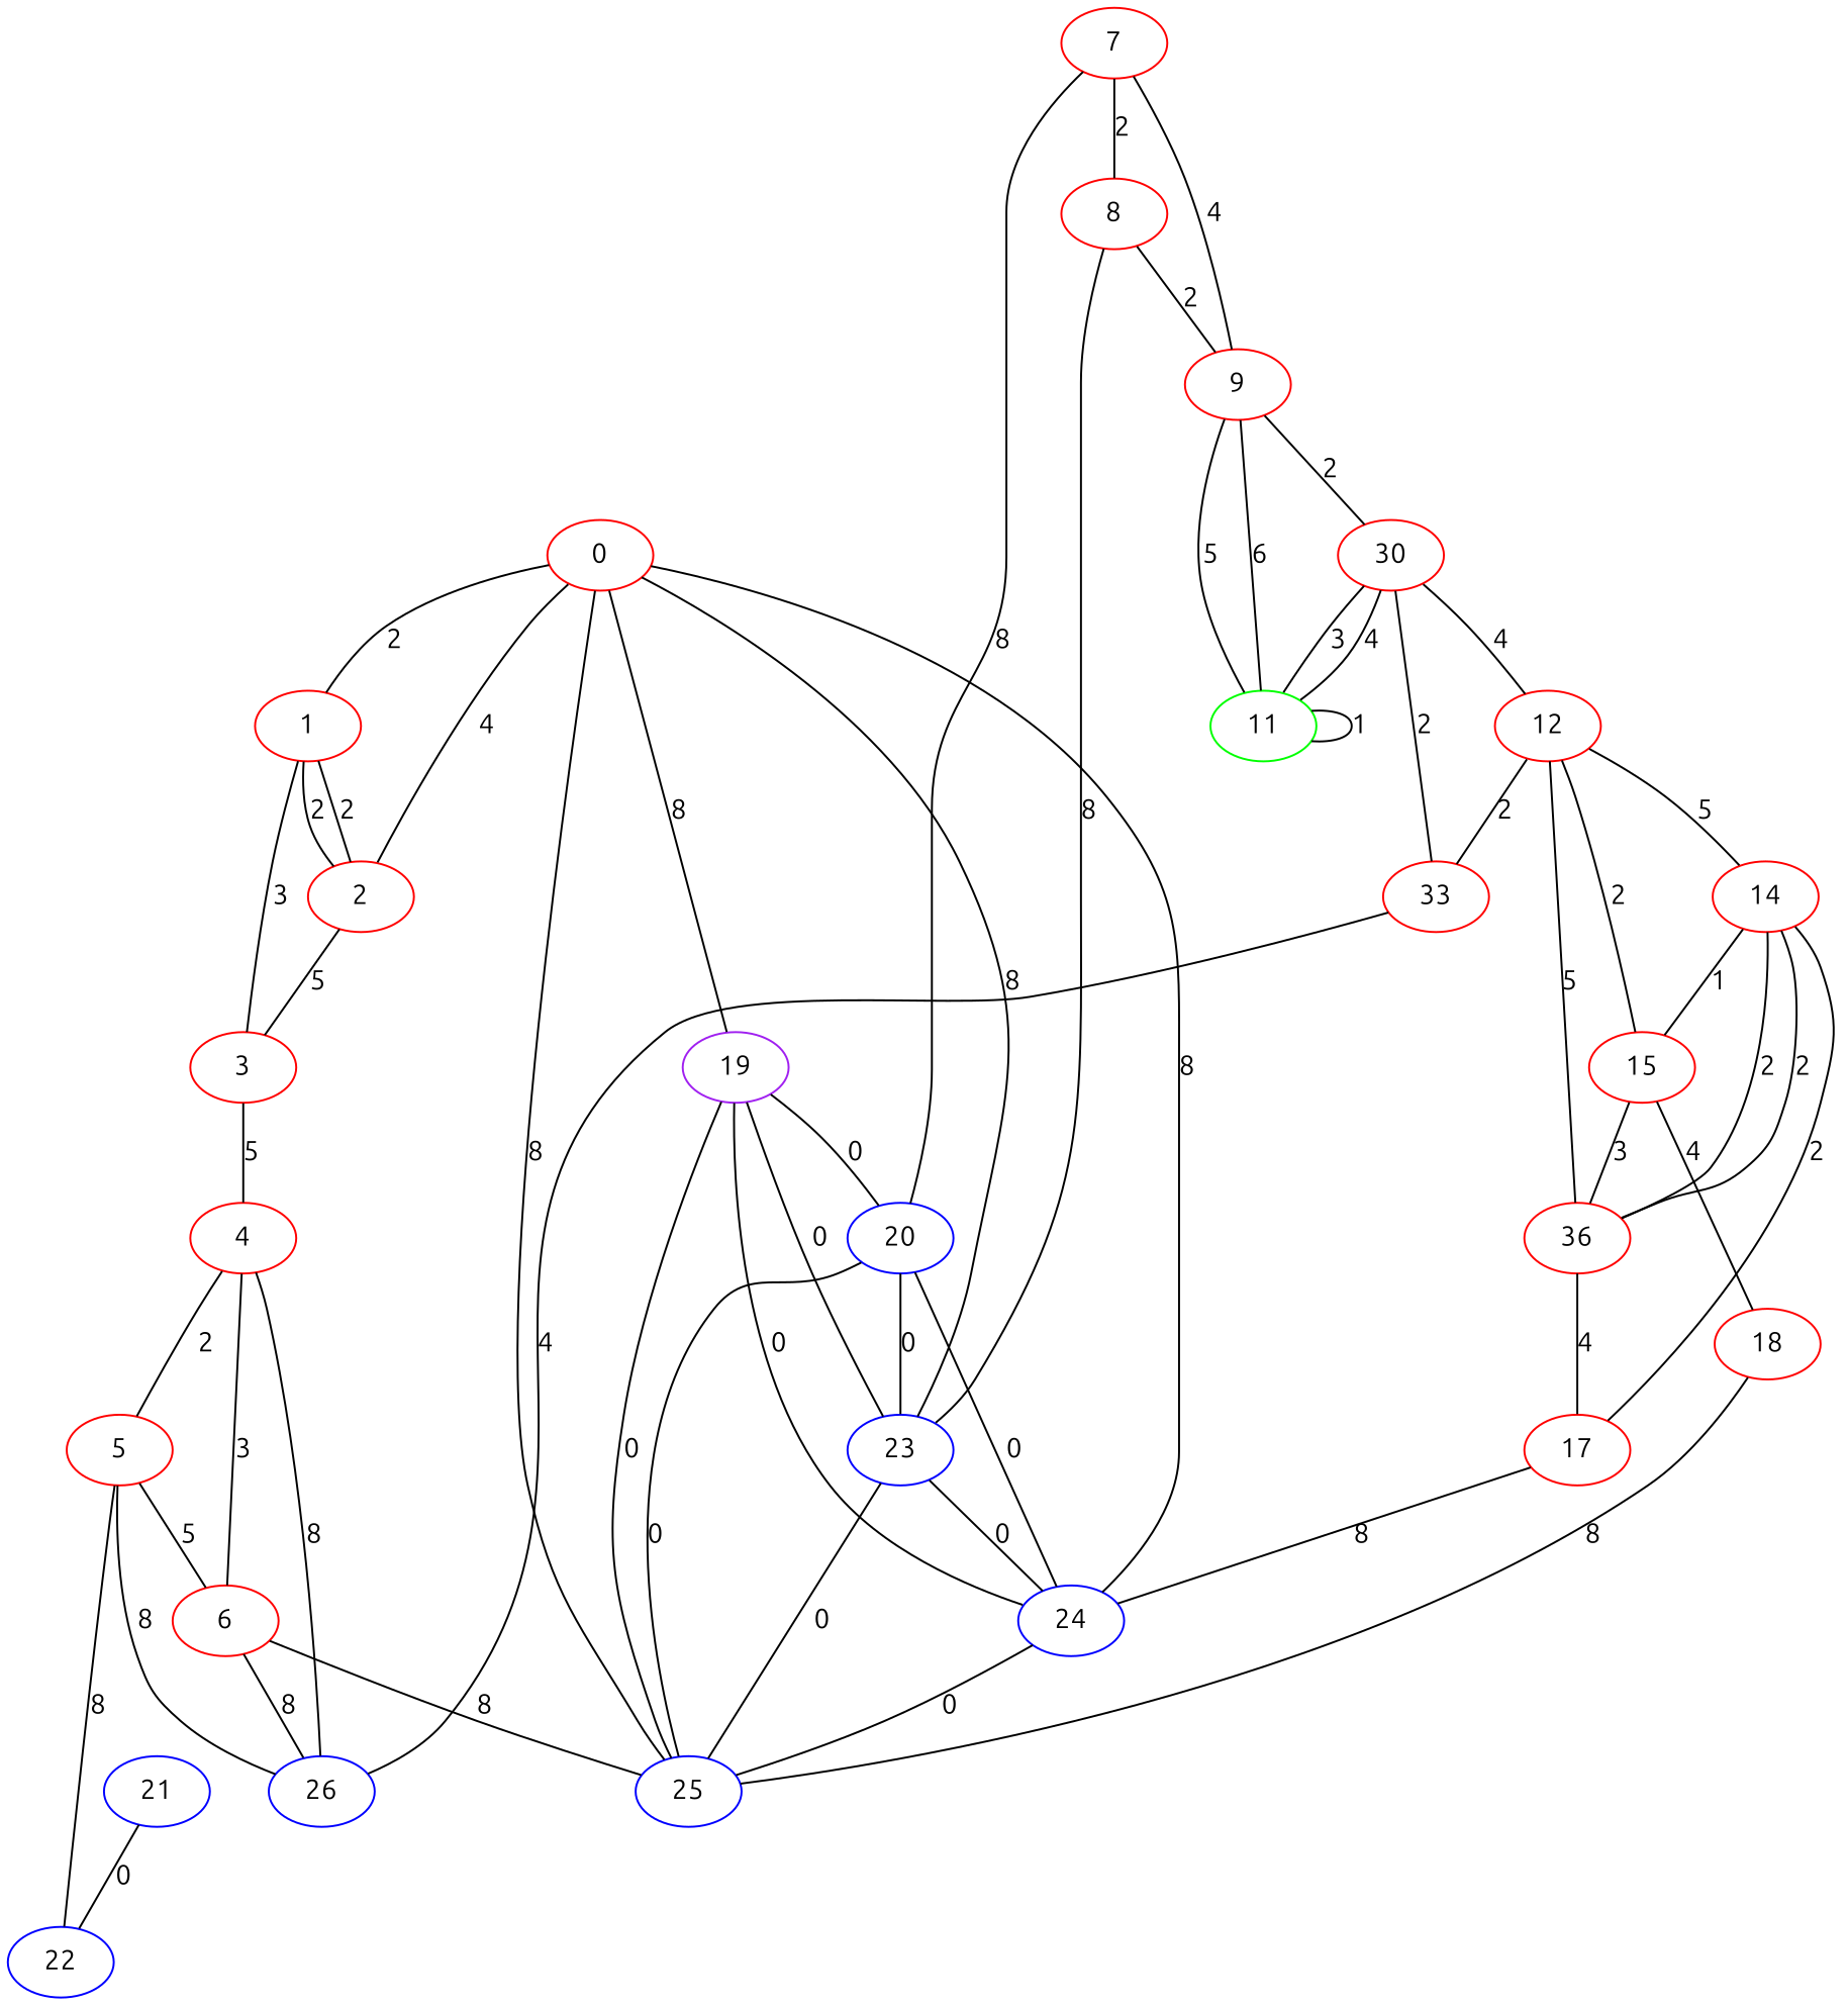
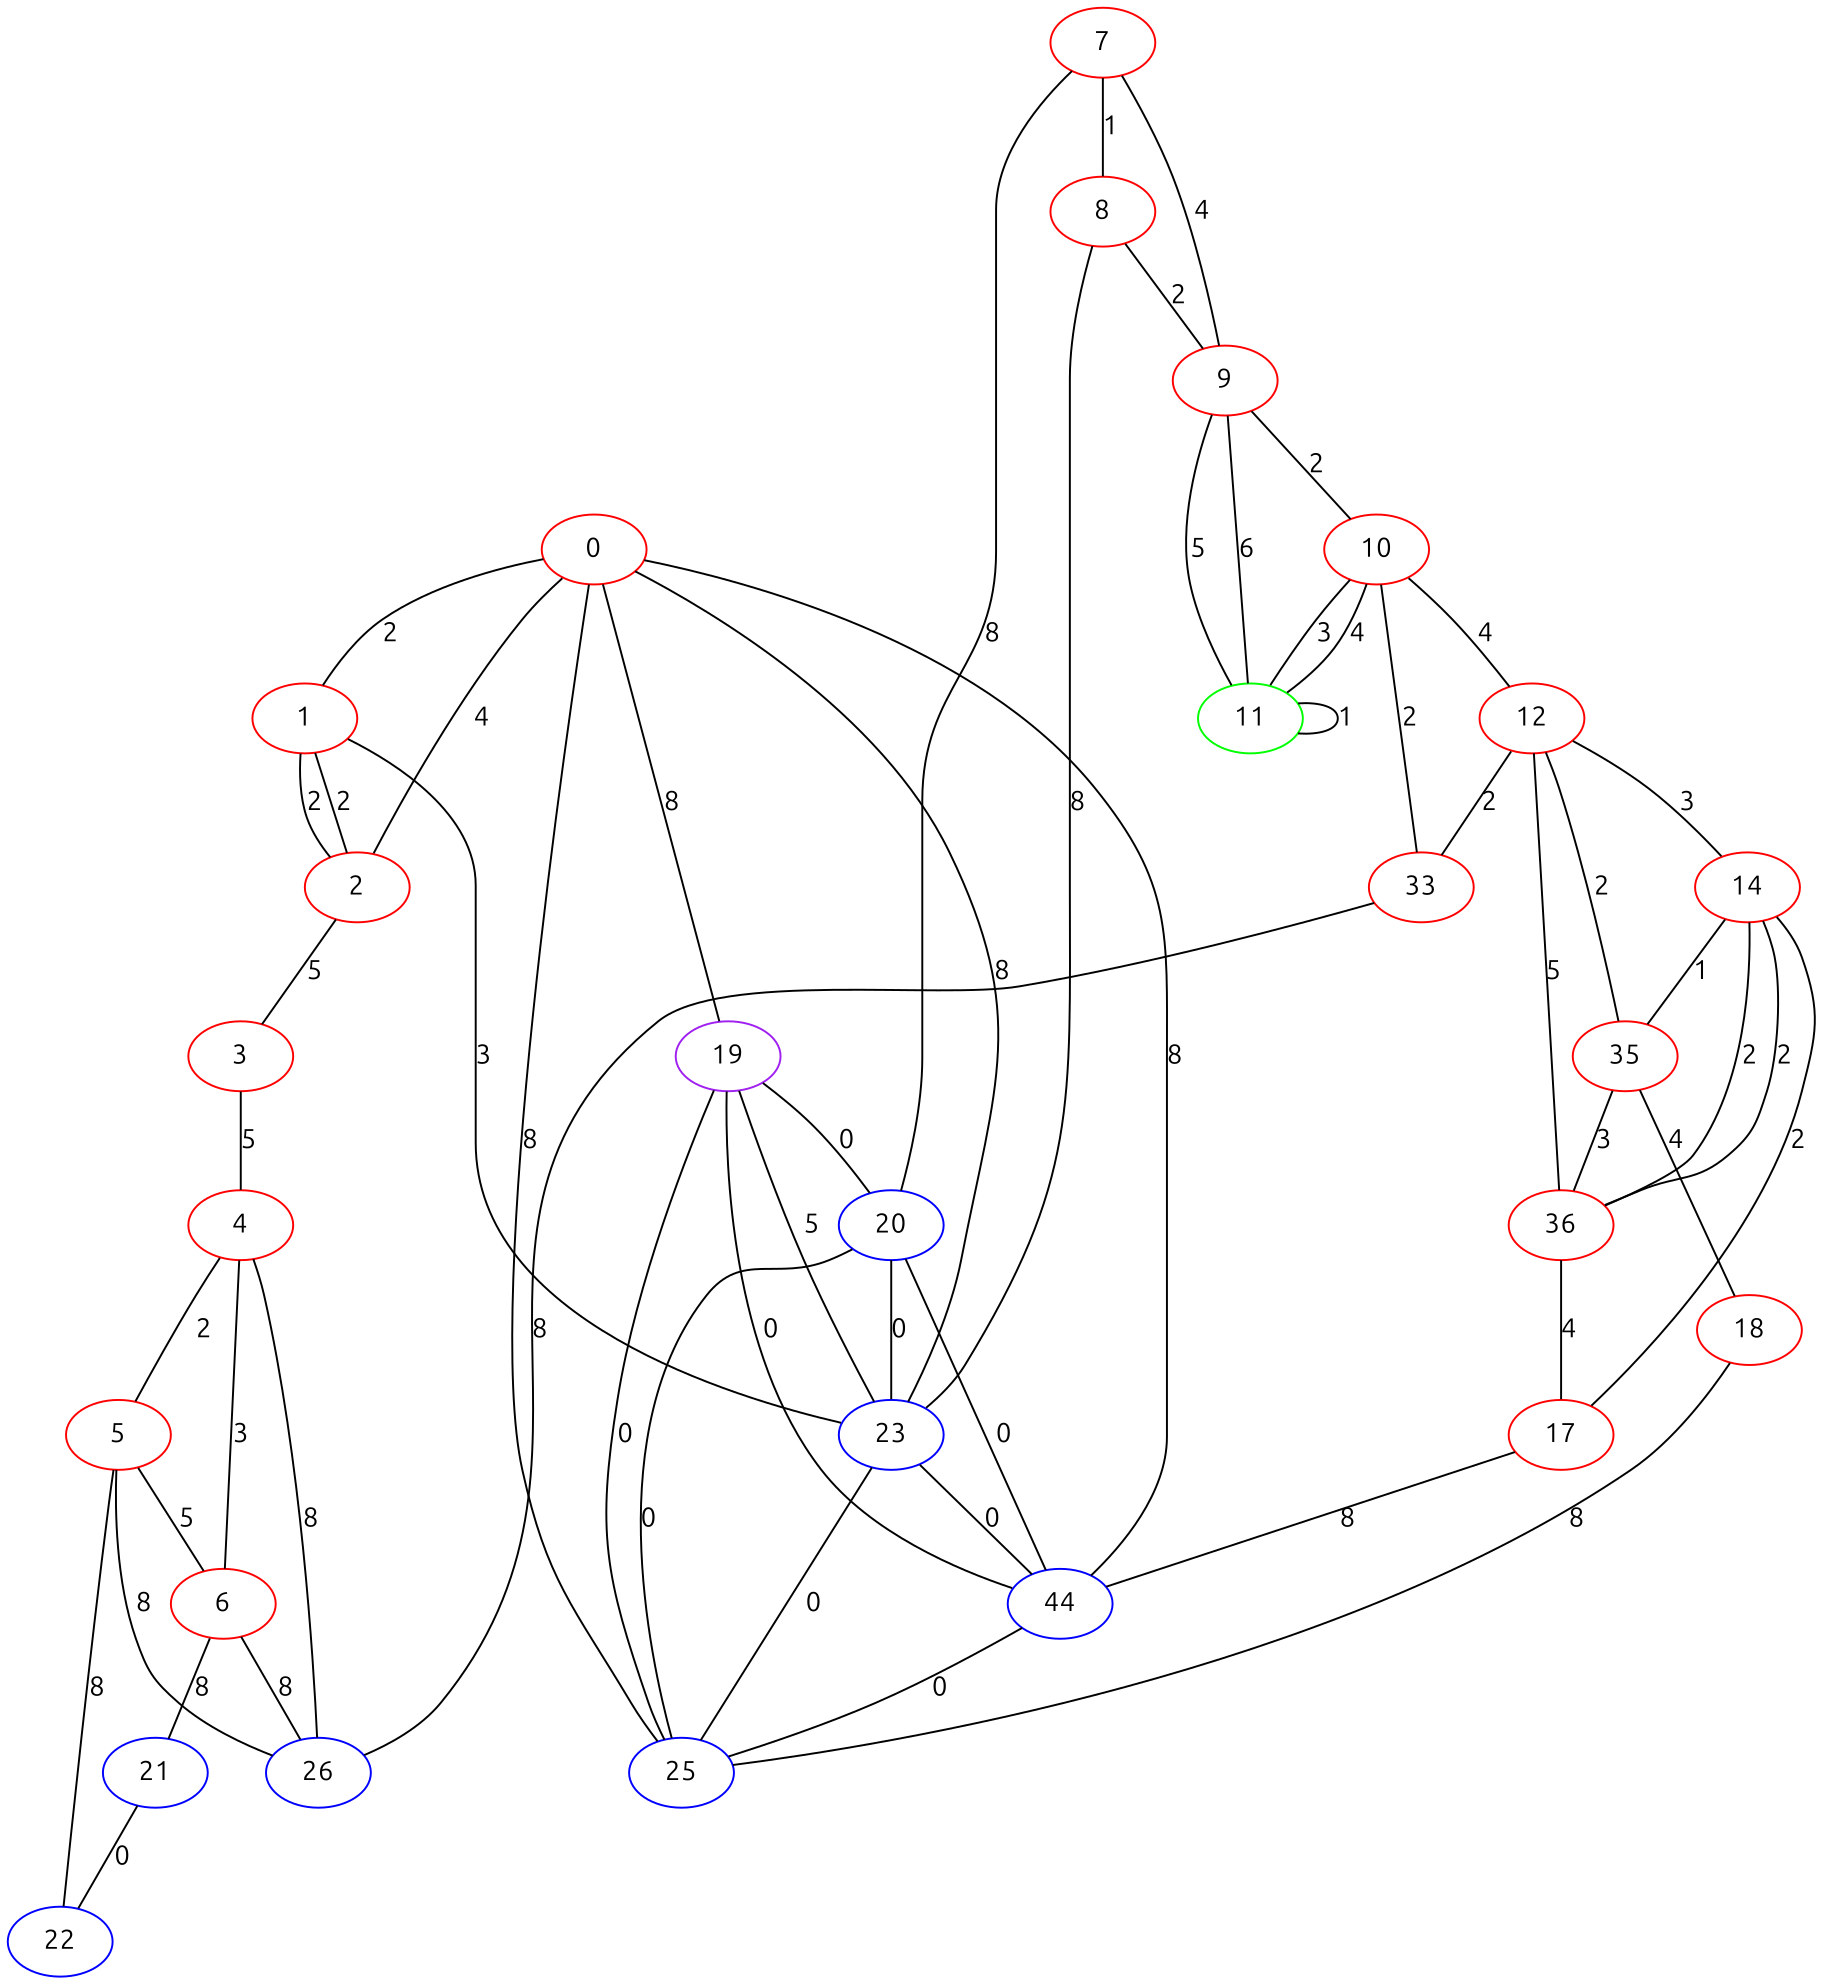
  graph {
    fontname=Ubuntu
    node [color=red fontname=Ubuntu weight=1]
    edge [fontname=Ubuntu]
    0
    1
    2
    19 [color=purple weight=4]
    23 [color=blue weight=3]
-   24 [color=blue weight=3]
+   24 [color=blue weight=3 label=44]
    25 [color=blue weight=3]
    3
    20 [color=blue weight=3]
    4
    5
    6
    26 [color=blue weight=3]
    22 [color=blue weight=3]
    21 [color=blue weight=3]
    7
    8
    9
-   10 [label=30]
+   10
    11 [color=green weight=2]
    12
    n22 [label=33]
    14
-   15
+   15 [label=35]
    n25 [label=36]
    17
    18
    0 -- 1 [label=2]
    0 -- 2 [label=4]
    0 -- 19 [label=8]
    0 -- 23 [label=8]
    0 -- 24 [label=8]
    0 -- 25 [label=8]
    1 -- 2 [label=2]
    1 -- 2 [label=2]
-   1 -- 3 [label=3]
+   1 -- 23 [label=3]
    2 -- 3 [label=5]
-   19 -- 23 [label=0]
+   19 -- 23 [label=5]
    19 -- 24 [label=0]
    19 -- 25 [label=0]
    19 -- 20 [label=0]
    23 -- 24 [label=0]
    23 -- 25 [label=0]
    24 -- 25 [label=0]
    3 -- 4 [label=5]
    20 -- 23 [label=0]
    20 -- 24 [label=0]
    20 -- 25 [label=0]
    4 -- 5 [label=2]
    4 -- 6 [label=3]
    4 -- 26 [label=8]
    5 -- 6 [label=5]
    5 -- 26 [label=8]
    5 -- 22 [label=8]
    6 -- 26 [label=8]
-   6 -- 25 [label=8]
+   6 -- 21 [label=8]
    21 -- 22 [label=0]
    7 -- 20 [label=8]
-   7 -- 8 [label=2]
+   7 -- 8 [label=1]
    7 -- 9 [label=4]
    8 -- 23 [label=8]
    8 -- 9 [label=2]
    9 -- 10 [label=2]
    9 -- 11 [label=5]
    9 -- 11 [label=6]
    10 -- 11 [label=3]
    10 -- 11 [label=4]
    10 -- 12 [label=4]
    10 -- n22 [label=2]
    11 -- 11 [label=1]
    12 -- n22 [label=2]
-   12 -- 14 [label=5]
+   12 -- 14 [label=3]
    12 -- 15 [label=2]
    12 -- n25 [label=5]
-   n22 -- 26 [label=4]
+   n22 -- 26 [label=8]
    14 -- 15 [label=1]
    14 -- n25 [label=2]
    14 -- n25 [label=2]
    14 -- 17 [label=2]
    15 -- n25 [label=3]
    15 -- 18 [label=4]
    n25 -- 17 [label=4]
    17 -- 24 [label=8]
    18 -- 25 [label=8]
  }
